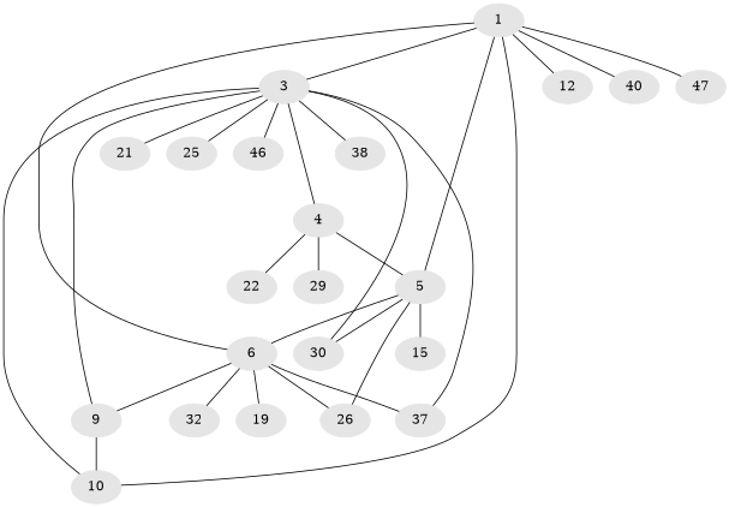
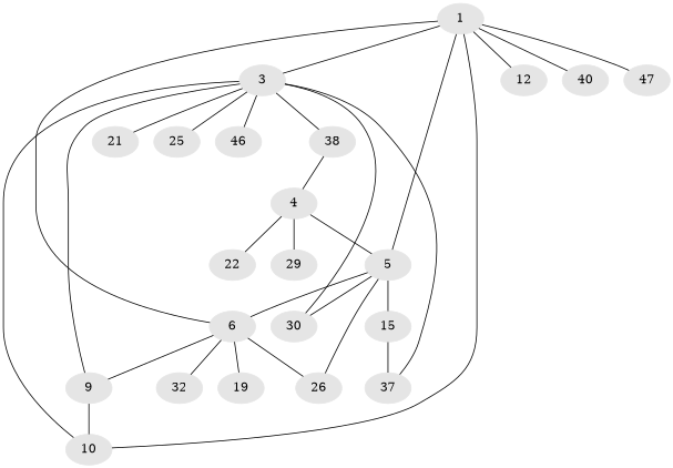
  graph {
    node [color=gray90 style=filled]
    1 [super="+2+11+33"]
    3 [super="+7"]
    5 [super="+8"]
    6
    10 [super="+16+28+34"]
    12
    40
    47
    4 [super="+14+24+41+39+43"]
    9
    21
    25
    37 [super="+45"]
    38
    46
    30
    15
    26
    19 [super="+20"]
    32
    22 [super="+27"]
    29
    1 -- 3
    1 -- 5 [weight=2]
    1 -- 6
    1 -- 10
    1 -- 12
    1 -- 40
    1 -- 47
    3 -- 10
-   3 -- 4
+   38 -- 4
    3 -- 9
    3 -- 21
    3 -- 25
    3 -- 37
    3 -- 38
    3 -- 46
    3 -- 30
    5 -- 6
    5 -- 30
    5 -- 15
    5 -- 26
    6 -- 9
-   6 -- 37
+   15 -- 37
    6 -- 26
    6 -- 19
    6 -- 32
    4 -- 5
    4 -- 22
    4 -- 29
    9 -- 10
  }
